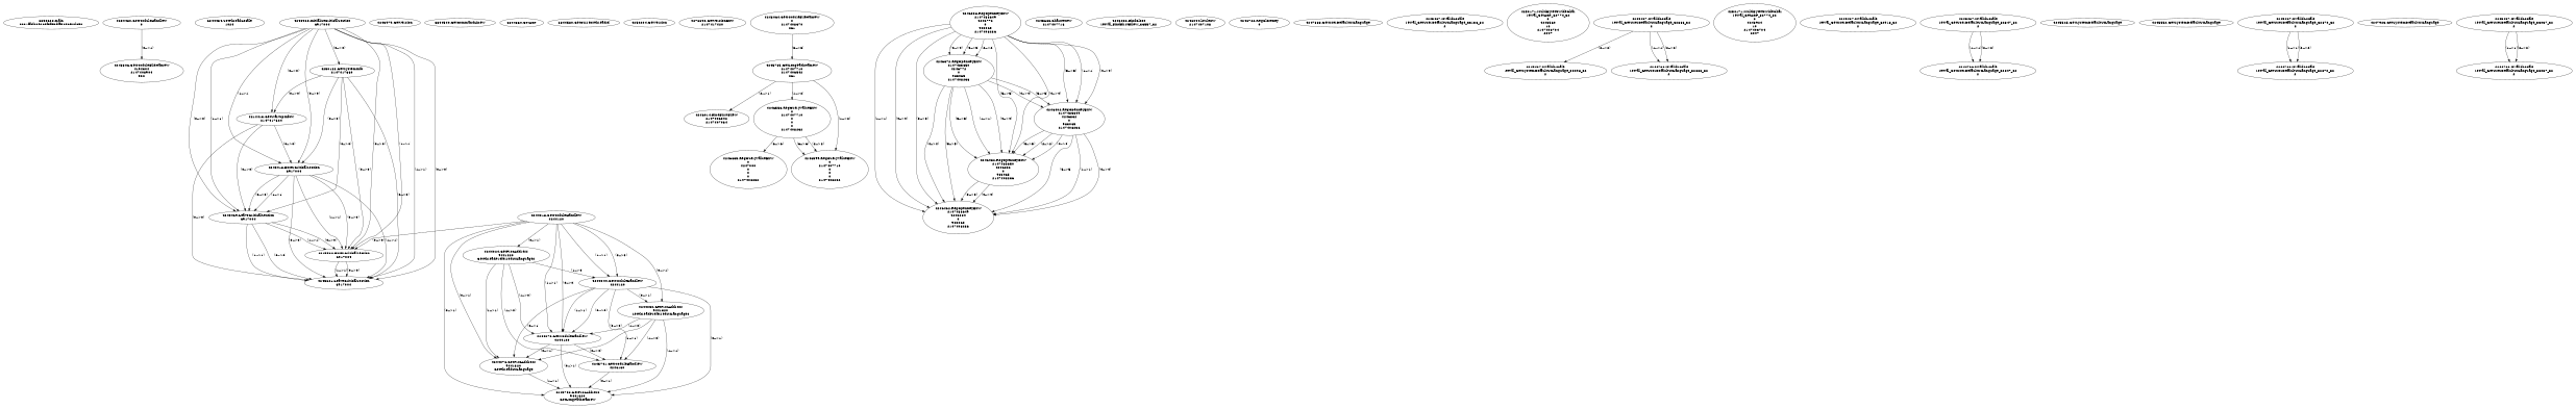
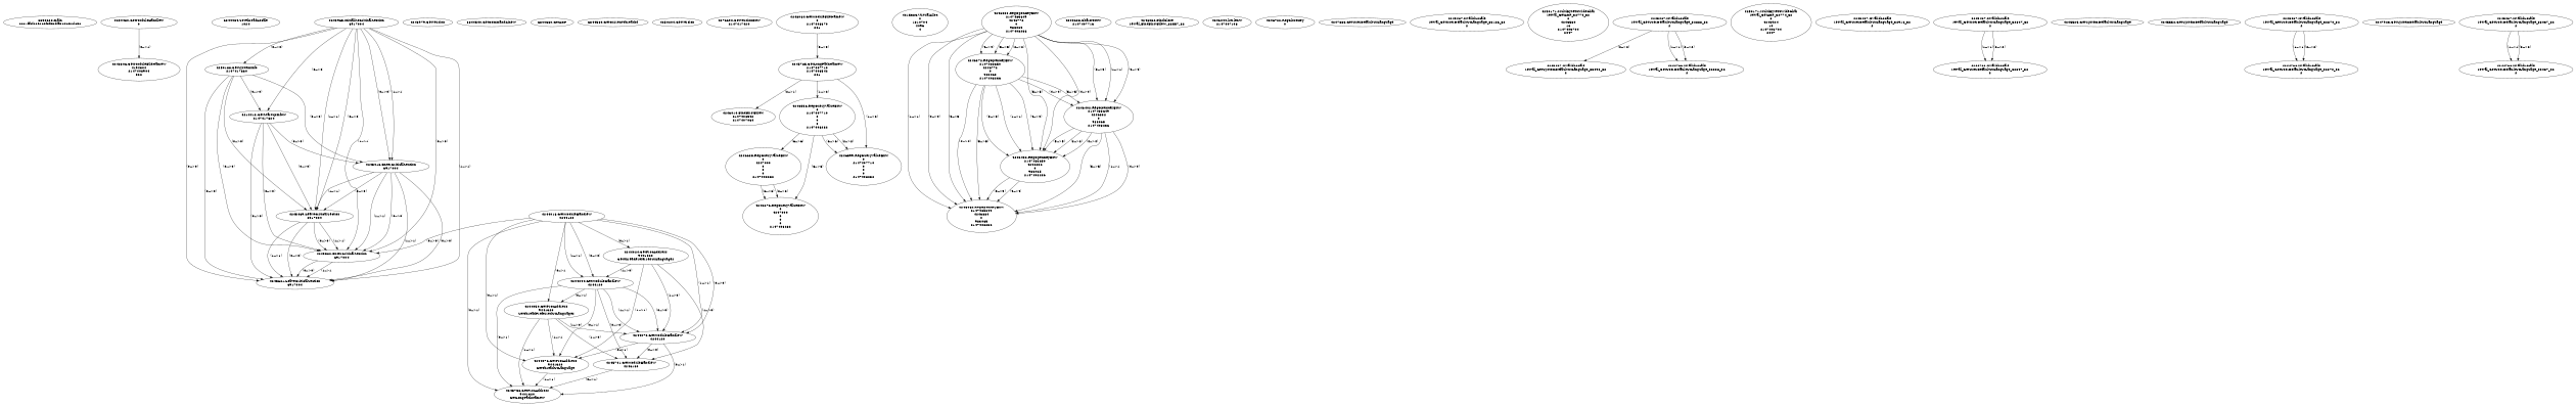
  digraph {
    n1 [label="6850628.main\n0081ffbf20e265f5f95dfa585692d890"]
    n2 [label="4254480.GetModuleHandleW\n0"]
    n3 [label="4243306.GetModuleFileNameW\n4194304\n2147408904\n522"]
    n4 [label="6844434.SetThreadLocale\n1024"]
    n5 [label="4243965.InitializeCriticalSection\n6917004"]
    n6 [label="4250188.GetSystemInfo\n2147417660"]
    n7 [label="4214413.GetStartupInfoW\n2147417624"]
    n8 [label="4245418.EnterCriticalSection\n6917004"]
    n9 [label="4245469.LeaveCriticalSection\n6917004"]
    n10 [label="4245580.EnterCriticalSection\n6917004"]
    n11 [label="4245621.LeaveCriticalSection\n6917004"]
    n12 [label="4243979.GetVersion\n"]
    n13 [label="4244018.GetModuleHandleW\n4244120"]
    n14 [label="4244024.GetProcAddress\n9441320\nGetThreadPreferredUILanguages"]
    n15 [label="4244044.GetModuleHandleW\n4244120"]
    n16 [label="4244050.GetProcAddress\n9441320\nSetThreadPreferredUILanguages"]
    n17 [label="4244070.GetModuleHandleW\n4244120"]
    n18 [label="4244076.GetProcAddress\n9441320\nGetThreadUILanguage"]
    n19 [label="4245758.GetProcAddress\n9441320\nGetLongPathNameW"]
    n20 [label="4245741.GetModuleHandleW\n4246160"]
    n21 [label="6844540.GetCommandLineW\n"]
    n22 [label="6844560.GetACP\n"]
    n23 [label="6844580.GetCurrentThreadId\n"]
    n24 [label="4250204.GetVersion\n"]
    n25 [label="4276690.GetVersionExW\n2147417420"]
    n26 [label="4248064.GetModuleFileNameW\n0\n2147408370\n261"]
    n27 [label="4245785.GetLongPathNameW\n2147407710\n2147406542\n261"]
    n28 [label="4246014.FindFirstFileW\n2147406542\n2147407064"]
    n29 [label="4246556.RegQueryValueExW\n0\n2147407710\n0\n0\n0\n2147408232"]
    n30 [label="4246599.RegQueryValueExW\n0\n2147407710\n0\n0\n0\n2147408232"]
+   n31 [label="4215383.VirtualAlloc\n0\n1310704\n4096\n4"]
    n32 [label="4246338.RegOpenKeyExW\n2147483649\n4246772\n0\n983065\n2147408236"]
    n33 [label="4246372.RegOpenKeyExW\n2147483650\n4246772\n0\n983065\n2147408236"]
    n34 [label="4246402.RegOpenKeyExW\n2147483649\n4246832\n0\n983065\n2147408236"]
    n35 [label="4246432.RegOpenKeyExW\n2147483650\n4246832\n0\n983065\n2147408236"]
    n36 [label="4246462.RegOpenKeyExW\n2147483649\n4246884\n0\n983065\n2147408236"]
    n37 [label="4246635.RegQueryValueExW\n0\n4247000\n0\n0\n0\n2147408232"]
+   n38 [label="4246676.RegQueryValueExW\n0\n4247000\n0\n0\n0\n2147408232"]
    n39 [label="4245683.CharNextW\n2147407716"]
    n40 [label="4246032.FindClose\nretval_FindFirstFileW_33557_32"]
    n41 [label="4246044.lstrlenW\n2147407108"]
    n42 [label="4246722.RegCloseKey\n0"]
    n43 [label="4247883.GetUserDefaultUILanguage\n"]
    n44 [label="4245487.IsValidLocale\nretval_GetUserDefaultUILanguage_33136_32\n2"]
    n45 [label="4250171.MultiByteToWideChar\nretval_GetACP_32774_32\n0\n4243560\n16\n2147403704\n2047"]
    n46 [label="4245487.IsValidLocale\nretval_GetUserDefaultUILanguage_32888_32\n2"]
    n47 [label="4245487.IsValidLocale\nretval_GetSystemDefaultUILanguage_33098_32\n2"]
    n48 [label="4244766.IsValidLocale\nretval_GetUserDefaultUILanguage_32888_32\n2"]
    n49 [label="4250171.MultiByteToWideChar\nretval_GetACP_32774_32\n0\n4243924\n10\n2147403704\n2047"]
    n50 [label="4245487.IsValidLocale\nretval_GetUserDefaultUILanguage_32918_32\n2"]
    n51 [label="4245487.IsValidLocale\nretval_GetUserDefaultUILanguage_32847_32\n2"]
    n52 [label="4244766.IsValidLocale\nretval_GetUserDefaultUILanguage_32847_32\n2"]
    n53 [label="4245525.GetSystemDefaultUILanguage\n"]
    n54 [label="4245552.GetSystemDefaultUILanguage\n"]
    n55 [label="4245487.IsValidLocale\nretval_GetUserDefaultUILanguage_32870_32\n2"]
    n56 [label="4244766.IsValidLocale\nretval_GetUserDefaultUILanguage_32870_32\n2"]
    n57 [label="4247923.GetSystemDefaultUILanguage\n"]
    n58 [label="4245487.IsValidLocale\nretval_GetUserDefaultUILanguage_33037_32\n2"]
    n59 [label="4244766.IsValidLocale\nretval_GetUserDefaultUILanguage_33037_32\n2"]
    n2 -> n3 [label="(0-->1)"]
    n5 -> n6 [label="(0-->0)"]
    n5 -> n7 [label="(0-->0)"]
    n5 -> n8 [label="(1-->1)"]
    n5 -> n8 [label="(0-->0)"]
    n5 -> n9 [label="(1-->1)"]
    n5 -> n9 [label="(0-->0)"]
    n5 -> n10 [label="(1-->1)"]
    n5 -> n10 [label="(0-->0)"]
    n5 -> n11 [label="(1-->1)"]
    n5 -> n11 [label="(0-->0)"]
    n6 -> n7 [label="(0-->0)"]
    n6 -> n8 [label="(0-->0)"]
    n6 -> n9 [label="(0-->0)"]
    n6 -> n10 [label="(0-->0)"]
    n6 -> n11 [label="(0-->0)"]
    n7 -> n8 [label="(0-->0)"]
    n7 -> n9 [label="(0-->0)"]
+   n7 -> n10 [label="(0-->0)"]
    n7 -> n11 [label="(0-->0)"]
    n8 -> n9 [label="(1-->1)"]
    n8 -> n9 [label="(0-->0)"]
    n8 -> n10 [label="(1-->1)"]
    n8 -> n10 [label="(0-->0)"]
    n8 -> n11 [label="(1-->1)"]
    n8 -> n11 [label="(0-->0)"]
    n9 -> n10 [label="(1-->1)"]
    n9 -> n10 [label="(0-->0)"]
    n9 -> n11 [label="(1-->1)"]
    n9 -> n11 [label="(0-->0)"]
    n10 -> n11 [label="(1-->1)"]
    n10 -> n11 [label="(0-->0)"]
    n13 -> n10 [label="(0-->0)"]
    n13 -> n14 [label="(0-->1)"]
    n13 -> n15 [label="(1-->1)"]
    n13 -> n15 [label="(0-->0)"]
    n13 -> n16 [label="(0-->1)"]
    n13 -> n17 [label="(1-->1)"]
    n13 -> n17 [label="(0-->0)"]
    n13 -> n18 [label="(0-->1)"]
    n13 -> n19 [label="(0-->1)"]
    n14 -> n15 [label="(1-->0)"]
    n14 -> n17 [label="(1-->0)"]
    n14 -> n18 [label="(1-->1)"]
    n14 -> n20 [label="(1-->0)"]
    n15 -> n16 [label="(0-->1)"]
    n15 -> n17 [label="(1-->1)"]
    n15 -> n17 [label="(0-->0)"]
    n15 -> n18 [label="(0-->1)"]
    n15 -> n19 [label="(0-->1)"]
    n15 -> n20 [label="(0-->0)"]
    n16 -> n17 [label="(1-->0)"]
    n16 -> n18 [label="(1-->1)"]
    n16 -> n19 [label="(1-->1)"]
    n16 -> n20 [label="(1-->0)"]
    n17 -> n18 [label="(0-->1)"]
    n17 -> n19 [label="(0-->1)"]
    n17 -> n20 [label="(0-->0)"]
    n18 -> n19 [label="(1-->1)"]
    n20 -> n19 [label="(0-->1)"]
    n26 -> n27 [label="(3-->3)"]
    n27 -> n28 [label="(2-->1)"]
    n27 -> n29 [label="(1-->2)"]
    n27 -> n30 [label="(1-->2)"]
    n29 -> n30 [label="(2-->2)"]
    n29 -> n30 [label="(6-->6)"]
    n29 -> n37 [label="(6-->6)"]
+   n29 -> n38 [label="(6-->6)"]
    n32 -> n33 [label="(2-->2)"]
    n32 -> n33 [label="(4-->4)"]
    n32 -> n33 [label="(5-->5)"]
    n32 -> n34 [label="(1-->1)"]
    n32 -> n34 [label="(4-->4)"]
    n32 -> n34 [label="(5-->5)"]
    n32 -> n35 [label="(4-->4)"]
    n32 -> n35 [label="(5-->5)"]
    n32 -> n36 [label="(1-->1)"]
    n32 -> n36 [label="(4-->4)"]
    n32 -> n36 [label="(5-->5)"]
    n33 -> n34 [label="(4-->4)"]
    n33 -> n34 [label="(5-->5)"]
    n33 -> n35 [label="(1-->1)"]
    n33 -> n35 [label="(4-->4)"]
    n33 -> n35 [label="(5-->5)"]
    n33 -> n36 [label="(4-->4)"]
    n33 -> n36 [label="(5-->5)"]
    n34 -> n35 [label="(2-->2)"]
    n34 -> n35 [label="(4-->4)"]
    n34 -> n35 [label="(5-->5)"]
    n34 -> n36 [label="(1-->1)"]
    n34 -> n36 [label="(4-->4)"]
    n34 -> n36 [label="(5-->5)"]
    n35 -> n36 [label="(4-->4)"]
    n35 -> n36 [label="(5-->5)"]
+   n37 -> n38 [label="(2-->2)"]
+   n37 -> n38 [label="(6-->6)"]
    n46 -> n47 [label="(2-->2)"]
    n46 -> n48 [label="(1-->1)"]
    n46 -> n48 [label="(2-->2)"]
    n51 -> n52 [label="(1-->1)"]
    n51 -> n52 [label="(2-->2)"]
    n55 -> n56 [label="(1-->1)"]
    n55 -> n56 [label="(2-->2)"]
    n58 -> n59 [label="(1-->1)"]
    n58 -> n59 [label="(2-->2)"]
  }
